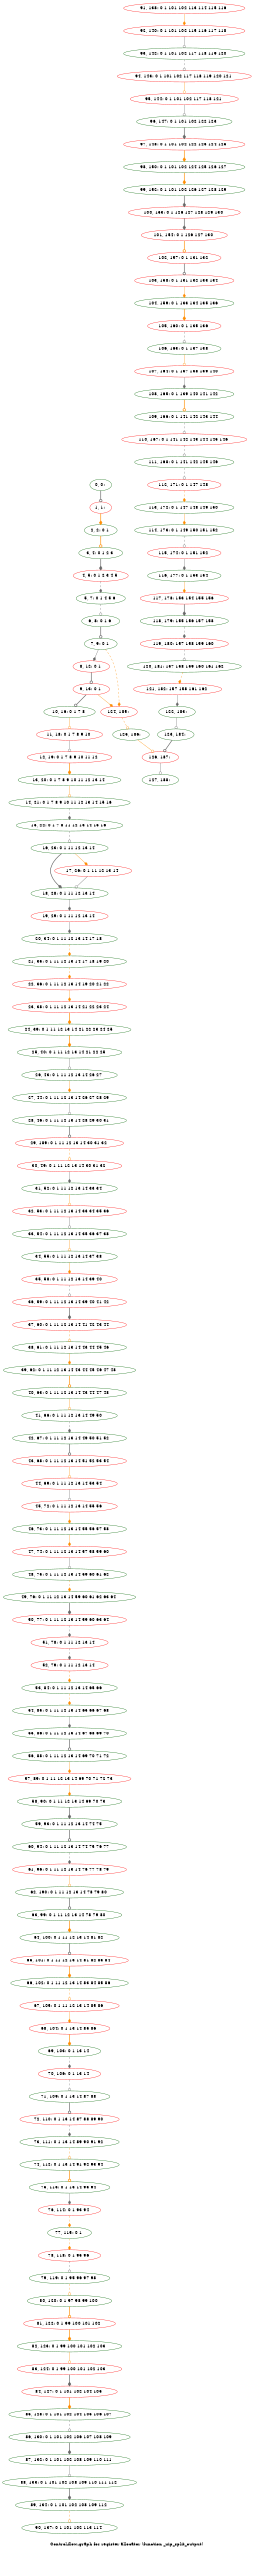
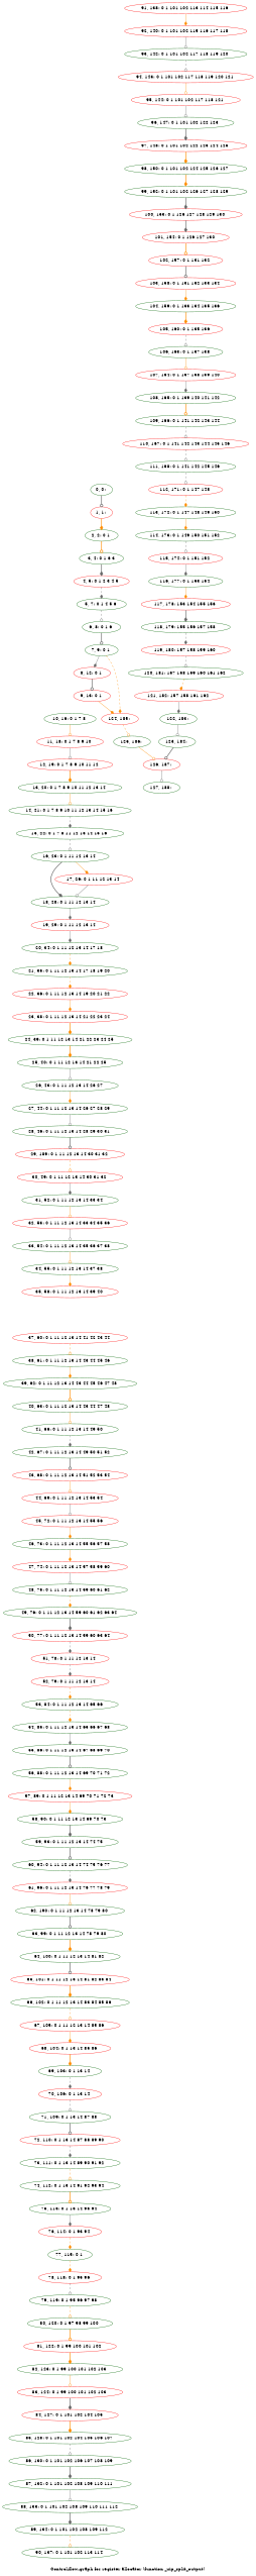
  digraph {
    label="Control-flow-graph for register allocator (function _uip_split_output)"
    node [color=darkgreen]
    edge [arrowhead=diamond color=gray40 style=solid]
    n1 [label="0, 0: "]
    n2 [color=red label="1, 1: "]
    n3 [label="2, 2: 0 1 "]
-   n4 [label="3, 4: 0 1 2 3 "]
+   n4 [label="3, 4: 0 1 6 3"]
    n5 [color=red label="4, 5: 0 1 2 3 4 5 "]
    n6 [label="5, 7: 0 1 4 5 6 "]
    n7 [label="6, 8: 0 1 6 "]
    n8 [label="7, 9: 0 1 "]
    n9 [color=red label="8, 12: 0 1 "]
    n10 [color=red label="124, 185: "]
    n11 [color=red label="9, 13: 0 1 "]
    n12 [label="125, 186: "]
    n13 [label="10, 16: 0 1 7 8 "]
    n14 [color=red label="11, 18: 0 1 7 8 9 10 "]
    n15 [color=red label="12, 19: 0 1 7 8 9 10 11 12 "]
    n16 [label="13, 20: 0 1 7 8 9 10 11 12 13 14 "]
    n17 [label="14, 21: 0 1 7 8 9 10 11 12 13 14 15 16 "]
    n18 [label="15, 22: 0 1 7 8 11 12 13 14 15 16 "]
    n19 [label="16, 23: 0 1 11 12 13 14 "]
    n20 [color=red label="17, 26: 0 1 11 12 13 14 "]
    n21 [label="18, 28: 0 1 11 12 13 14 "]
    n22 [color=red label="19, 29: 0 1 11 12 13 14 "]
    n23 [label="20, 34: 0 1 11 12 13 14 17 18 "]
    n24 [label="21, 35: 0 1 11 12 13 14 17 18 19 20 "]
    n25 [color=red label="22, 36: 0 1 11 12 13 14 19 20 21 22 "]
    n26 [color=red label="23, 38: 0 1 11 12 13 14 21 22 23 24 "]
    n27 [label="24, 39: 0 1 11 12 13 14 21 22 23 24 25 "]
    n28 [label="25, 40: 0 1 11 12 13 14 21 22 25 "]
    n29 [label="26, 43: 0 1 11 12 13 14 26 27 "]
    n30 [label="27, 44: 0 1 11 12 13 14 26 27 28 29 "]
    n31 [label="28, 46: 0 1 11 12 13 14 28 29 30 31 "]
    n32 [color=red label="29, 189: 0 1 11 12 13 14 30 31 32 "]
    n33 [color=red label="30, 49: 0 1 11 12 13 14 30 31 32 "]
    n34 [label="31, 52: 0 1 11 12 13 14 33 34 "]
    n35 [color=red label="32, 53: 0 1 11 12 13 14 33 34 35 36 "]
    n36 [label="33, 54: 0 1 11 12 13 14 35 36 37 38 "]
    n37 [label="34, 55: 0 1 11 12 13 14 37 38 "]
    n38 [color=red label="35, 58: 0 1 11 12 13 14 39 40 "]
-   n39 [color=red label="36, 59: 0 1 11 12 13 14 39 40 41 42 "]
    n40 [color=red label="37, 60: 0 1 11 12 13 14 41 42 43 44 "]
    n41 [label="38, 61: 0 1 11 12 13 14 43 44 45 46 "]
    n42 [label="39, 62: 0 1 11 12 13 14 43 44 45 46 47 48 "]
    n43 [label="40, 63: 0 1 11 12 13 14 43 44 47 48 "]
    n44 [label="41, 66: 0 1 11 12 13 14 49 50 "]
    n45 [label="42, 67: 0 1 11 12 13 14 49 50 51 52 "]
    n46 [color=red label="43, 68: 0 1 11 12 13 14 51 52 53 54 "]
    n47 [color=red label="44, 69: 0 1 11 12 13 14 53 54 "]
    n48 [color=red label="45, 72: 0 1 11 12 13 14 55 56 "]
    n49 [label="46, 73: 0 1 11 12 13 14 55 56 57 58 "]
    n50 [color=red label="47, 74: 0 1 11 12 13 14 57 58 59 60 "]
    n51 [label="48, 75: 0 1 11 12 13 14 59 60 61 62 "]
    n52 [label="49, 76: 0 1 11 12 13 14 59 60 61 62 63 64 "]
    n53 [color=red label="50, 77: 0 1 11 12 13 14 59 60 63 64 "]
    n54 [color=red label="51, 78: 0 1 11 12 13 14 "]
    n55 [color=red label="52, 79: 0 1 11 12 13 14 "]
    n56 [label="53, 84: 0 1 11 12 13 14 65 66 "]
    n57 [label="54, 85: 0 1 11 12 13 14 65 66 67 68 "]
    n58 [label="55, 86: 0 1 11 12 13 14 67 68 69 70 "]
    n59 [label="56, 88: 0 1 11 12 13 14 69 70 71 72 "]
    n60 [color=red label="57, 89: 0 1 11 12 13 14 69 70 71 72 73 "]
    n61 [label="58, 90: 0 1 11 12 13 14 69 70 73 "]
    n62 [label="59, 93: 0 1 11 12 13 14 74 75 "]
    n63 [label="60, 94: 0 1 11 12 13 14 74 75 76 77 "]
    n64 [color=red label="61, 96: 0 1 11 12 13 14 76 77 78 79 "]
    n65 [label="62, 190: 0 1 11 12 13 14 78 79 80 "]
    n66 [label="63, 99: 0 1 11 12 13 14 78 79 80 "]
    n67 [label="64, 100: 0 1 11 12 13 14 81 82 "]
    n68 [color=red label="65, 101: 0 1 11 12 13 14 81 82 83 84 "]
    n69 [label="66, 102: 0 1 11 12 13 14 83 84 85 86 "]
    n70 [color=red label="67, 105: 0 1 11 12 13 14 85 86 "]
    n71 [color=red label="68, 104: 0 1 13 14 85 86 "]
    n72 [label="69, 103: 0 1 13 14 "]
    n73 [color=red label="70, 106: 0 1 13 14 "]
    n74 [label="71, 109: 0 1 13 14 87 88 "]
    n75 [color=red label="72, 110: 0 1 13 14 87 88 89 90 "]
    n76 [label="73, 111: 0 1 13 14 89 90 91 92 "]
    n77 [label="74, 112: 0 1 13 14 91 92 93 94 "]
    n78 [label="75, 113: 0 1 13 14 93 94 "]
    n79 [color=red label="76, 114: 0 1 93 94 "]
    n80 [label="77, 115: 0 1 "]
    n81 [color=red label="78, 118: 0 1 95 96 "]
    n82 [label="79, 119: 0 1 95 96 97 98 "]
    n83 [label="80, 120: 0 1 97 98 99 100 "]
    n84 [color=red label="81, 122: 0 1 99 100 101 102 "]
    n85 [label="82, 123: 0 1 99 100 101 102 103 "]
    n86 [color=red label="83, 124: 0 1 99 100 101 102 103 "]
    n87 [color=red label="84, 127: 0 1 101 102 104 105 "]
    n88 [label="85, 128: 0 1 101 102 104 105 106 107 "]
    n89 [label="86, 130: 0 1 101 102 106 107 108 109 "]
    n90 [label="87, 132: 0 1 101 102 108 109 110 111 "]
    n91 [label="88, 133: 0 1 101 102 108 109 110 111 112 "]
    n92 [label="89, 134: 0 1 101 102 108 109 112 "]
    n93 [label="90, 137: 0 1 101 102 113 114 "]
    n94 [color=red label="91, 138: 0 1 101 102 113 114 115 116 "]
    n95 [color=red label="92, 140: 0 1 101 102 115 116 117 118 "]
    n96 [label="93, 142: 0 1 101 102 117 118 119 120 "]
    n97 [color=red label="94, 143: 0 1 101 102 117 118 119 120 121 "]
    n98 [color=red label="95, 144: 0 1 101 102 117 118 121 "]
    n99 [label="96, 147: 0 1 101 102 122 123 "]
    n100 [color=red label="97, 148: 0 1 101 102 122 123 124 125 "]
    n101 [label="98, 150: 0 1 101 102 124 125 126 127 "]
    n102 [label="99, 152: 0 1 101 102 126 127 128 129 "]
    n103 [color=red label="100, 153: 0 1 126 127 128 129 130 "]
    n104 [color=red label="101, 154: 0 1 126 127 130 "]
    n105 [color=red label="102, 157: 0 1 131 132 "]
    n106 [color=red label="103, 158: 0 1 131 132 133 134 "]
    n107 [label="104, 159: 0 1 133 134 135 136 "]
    n108 [color=red label="105, 160: 0 1 135 136 "]
    n109 [label="106, 163: 0 1 137 138 "]
    n110 [color=red label="107, 164: 0 1 137 138 139 140 "]
    n111 [label="108, 165: 0 1 139 140 141 142 "]
    n112 [label="109, 166: 0 1 141 142 143 144 "]
    n113 [color=red label="110, 167: 0 1 141 142 143 144 145 146 "]
    n114 [label="111, 168: 0 1 141 142 145 146 "]
    n115 [color=red label="112, 171: 0 1 147 148 "]
    n116 [label="113, 172: 0 1 147 148 149 150 "]
    n117 [label="114, 173: 0 1 149 150 151 152 "]
    n118 [color=red label="115, 174: 0 1 151 152 "]
    n119 [label="116, 177: 0 1 153 154 "]
    n120 [color=red label="117, 178: 153 154 155 156 "]
    n121 [label="118, 179: 155 156 157 158 "]
    n122 [color=red label="119, 180: 157 158 159 160 "]
    n123 [label="120, 181: 157 158 159 160 161 162 "]
    n124 [color=red label="121, 182: 157 158 161 162 "]
    n125 [label="122, 183: "]
    n126 [label="123, 184: "]
    n127 [color=red label="126, 187: "]
    n128 [label="127, 188: "]
    n1 -> n2 [arrowhead=odot style=bold]
    n2 -> n3 [color=darkorange style=bold]
    n3 -> n4 [arrowhead=odot color=darkorange style=bold]
    n4 -> n5 [style=bold]
    n5 -> n6 [style=dashed]
    n6 -> n7 [arrowhead=odot style=dashed]
    n7 -> n8 [arrowhead=odot style=bold]
    n8 -> n9
    n8 -> n10 [color=darkorange style=dashed]
    n9 -> n11 [arrowhead=odot style=bold]
    n10 -> n12 [arrowhead=odot color=darkorange style=dashed]
    n11 -> n10 [color=darkorange]
-   n11 -> n13 [arrowhead=odot style=bold]
    n12 -> n127 [arrowhead=odot color=darkorange]
    n13 -> n14 [arrowhead=odot color=darkorange]
    n14 -> n15 [arrowhead=odot]
    n15 -> n16 [color=darkorange style=bold]
    n16 -> n17 [arrowhead=odot color=darkorange]
    n17 -> n18 [style=dashed]
    n18 -> n19 [arrowhead=odot style=dashed]
    n19 -> n20 [color=darkorange]
    n19 -> n21 [style=bold]
    n20 -> n21 [arrowhead=odot]
    n21 -> n22
    n22 -> n23
    n23 -> n24 [color=darkorange style=dashed]
    n24 -> n25 [color=darkorange style=dashed]
    n25 -> n26 [color=darkorange]
    n26 -> n27 [color=darkorange style=bold]
    n27 -> n28 [color=darkorange style=bold]
    n28 -> n29 [arrowhead=odot]
    n29 -> n30 [color=darkorange]
    n30 -> n31 [arrowhead=odot]
    n31 -> n32 [arrowhead=odot style=bold]
    n32 -> n33 [arrowhead=odot color=darkorange style=dashed]
    n33 -> n34
    n34 -> n35 [arrowhead=odot color=darkorange]
    n35 -> n36 [arrowhead=odot]
    n36 -> n37 [arrowhead=odot color=darkorange]
    n37 -> n38 [color=darkorange]
-   n38 -> n39 [arrowhead=odot style=dashed]
-   n39 -> n40 [style=bold]
    n40 -> n41 [arrowhead=odot color=darkorange style=dashed]
    n41 -> n42 [color=darkorange]
    n42 -> n43 [arrowhead=odot color=darkorange style=bold]
    n43 -> n44 [arrowhead=odot color=darkorange]
    n44 -> n45 [style=dashed]
    n45 -> n46 [arrowhead=odot style=bold]
    n46 -> n47 [arrowhead=odot color=darkorange]
    n47 -> n48 [arrowhead=odot]
    n48 -> n49 [color=darkorange]
    n49 -> n50 [color=darkorange]
    n50 -> n51 [arrowhead=odot]
    n51 -> n52 [color=darkorange style=dashed]
    n52 -> n53 [style=bold]
    n53 -> n54 [style=dashed]
    n54 -> n55 [style=dashed]
    n55 -> n56 [color=darkorange style=dashed]
    n56 -> n57 [color=darkorange style=dashed]
    n57 -> n58
    n58 -> n59 [arrowhead=odot style=bold]
    n59 -> n60 [color=darkorange]
    n60 -> n61 [color=darkorange]
    n61 -> n62 [style=bold]
    n62 -> n63 [arrowhead=odot style=bold]
    n63 -> n64 [style=dashed]
    n64 -> n65 [arrowhead=odot color=darkorange]
    n65 -> n66 [arrowhead=odot style=bold]
    n66 -> n67 [color=darkorange style=bold]
    n67 -> n68 [arrowhead=odot style=bold]
    n68 -> n69 [color=darkorange style=bold]
    n69 -> n70 [arrowhead=odot color=darkorange style=dashed]
    n70 -> n71 [color=darkorange]
    n71 -> n72 [color=darkorange style=bold]
    n72 -> n73 [style=dashed]
    n73 -> n74 [arrowhead=odot style=dashed]
    n74 -> n75 [arrowhead=odot style=bold]
    n75 -> n76 [style=dashed]
    n76 -> n77 [arrowhead=odot color=darkorange style=dashed]
    n77 -> n78 [arrowhead=odot color=darkorange style=bold]
    n78 -> n79
    n79 -> n80 [color=darkorange style=dashed]
    n80 -> n81 [color=darkorange style=dashed]
    n81 -> n82 [arrowhead=odot style=dashed]
    n82 -> n83 [arrowhead=odot color=darkorange style=dashed]
    n83 -> n84 [arrowhead=odot color=darkorange style=bold]
    n84 -> n85 [color=darkorange style=bold]
    n85 -> n86 [arrowhead=odot color=darkorange]
    n86 -> n87 [style=bold]
    n87 -> n88 [color=darkorange style=bold]
    n88 -> n89 [arrowhead=odot style=dashed]
    n89 -> n90 [style=bold]
    n90 -> n91 [arrowhead=odot]
    n91 -> n92 [style=bold]
    n92 -> n93 [arrowhead=odot color=darkorange style=dashed]
    n94 -> n95 [color=darkorange]
    n95 -> n96 [arrowhead=odot]
    n96 -> n97 [arrowhead=odot style=dashed]
    n97 -> n98 [arrowhead=odot color=darkorange]
    n98 -> n99 [arrowhead=odot]
    n99 -> n100 [style=bold]
    n100 -> n101 [color=darkorange style=bold]
    n101 -> n102 [color=darkorange style=bold]
    n102 -> n103 [style=bold]
    n103 -> n104 [style=bold]
    n104 -> n105 [arrowhead=odot color=darkorange style=bold]
    n105 -> n106 [arrowhead=odot style=bold]
    n106 -> n107 [color=darkorange]
    n107 -> n108 [color=darkorange style=bold]
    n108 -> n109 [arrowhead=odot style=dashed]
    n109 -> n110 [arrowhead=odot color=darkorange]
    n110 -> n111
    n111 -> n112 [arrowhead=odot color=darkorange style=bold]
    n112 -> n113 [arrowhead=odot style=dashed]
    n113 -> n114 [arrowhead=odot style=dashed]
    n114 -> n115 [arrowhead=odot style=dashed]
    n115 -> n116 [color=darkorange style=dashed]
    n116 -> n117 [color=darkorange]
    n117 -> n118 [arrowhead=odot style=dashed]
    n118 -> n119
    n119 -> n120 [color=darkorange]
    n120 -> n121 [style=bold]
    n121 -> n122 [style=dashed]
    n122 -> n123 [arrowhead=odot style=dashed]
    n123 -> n124 [color=darkorange style=dashed]
    n124 -> n125
    n125 -> n126 [arrowhead=odot]
    n126 -> n127 [arrowhead=odot style=bold]
    n127 -> n128 [arrowhead=odot]
  }
